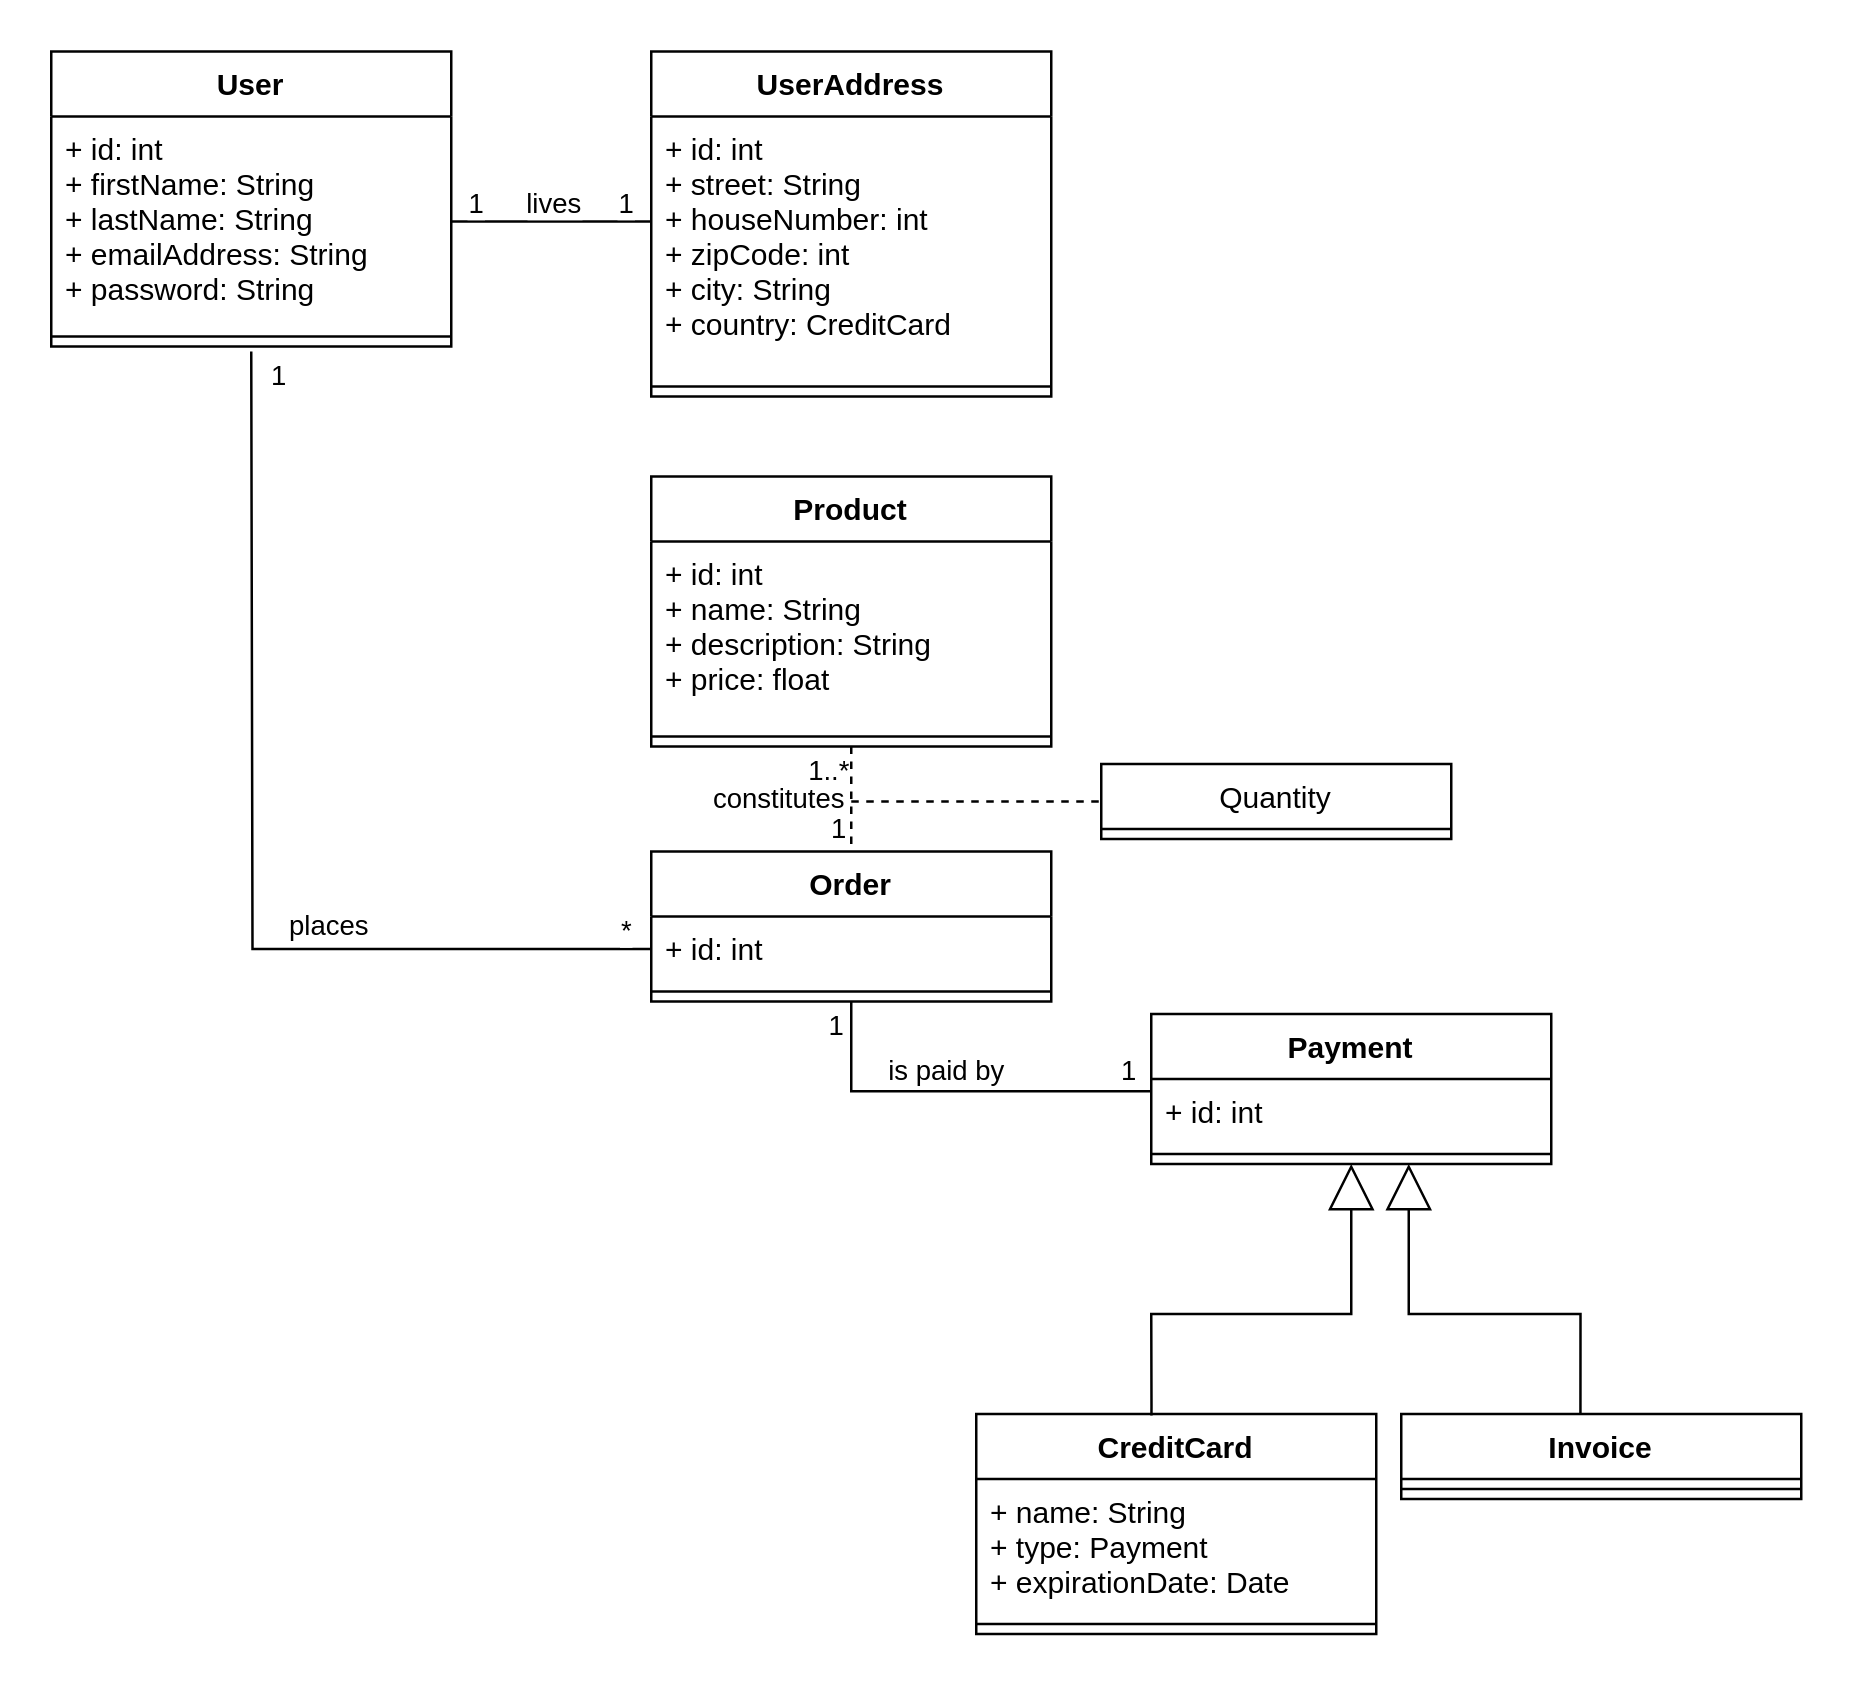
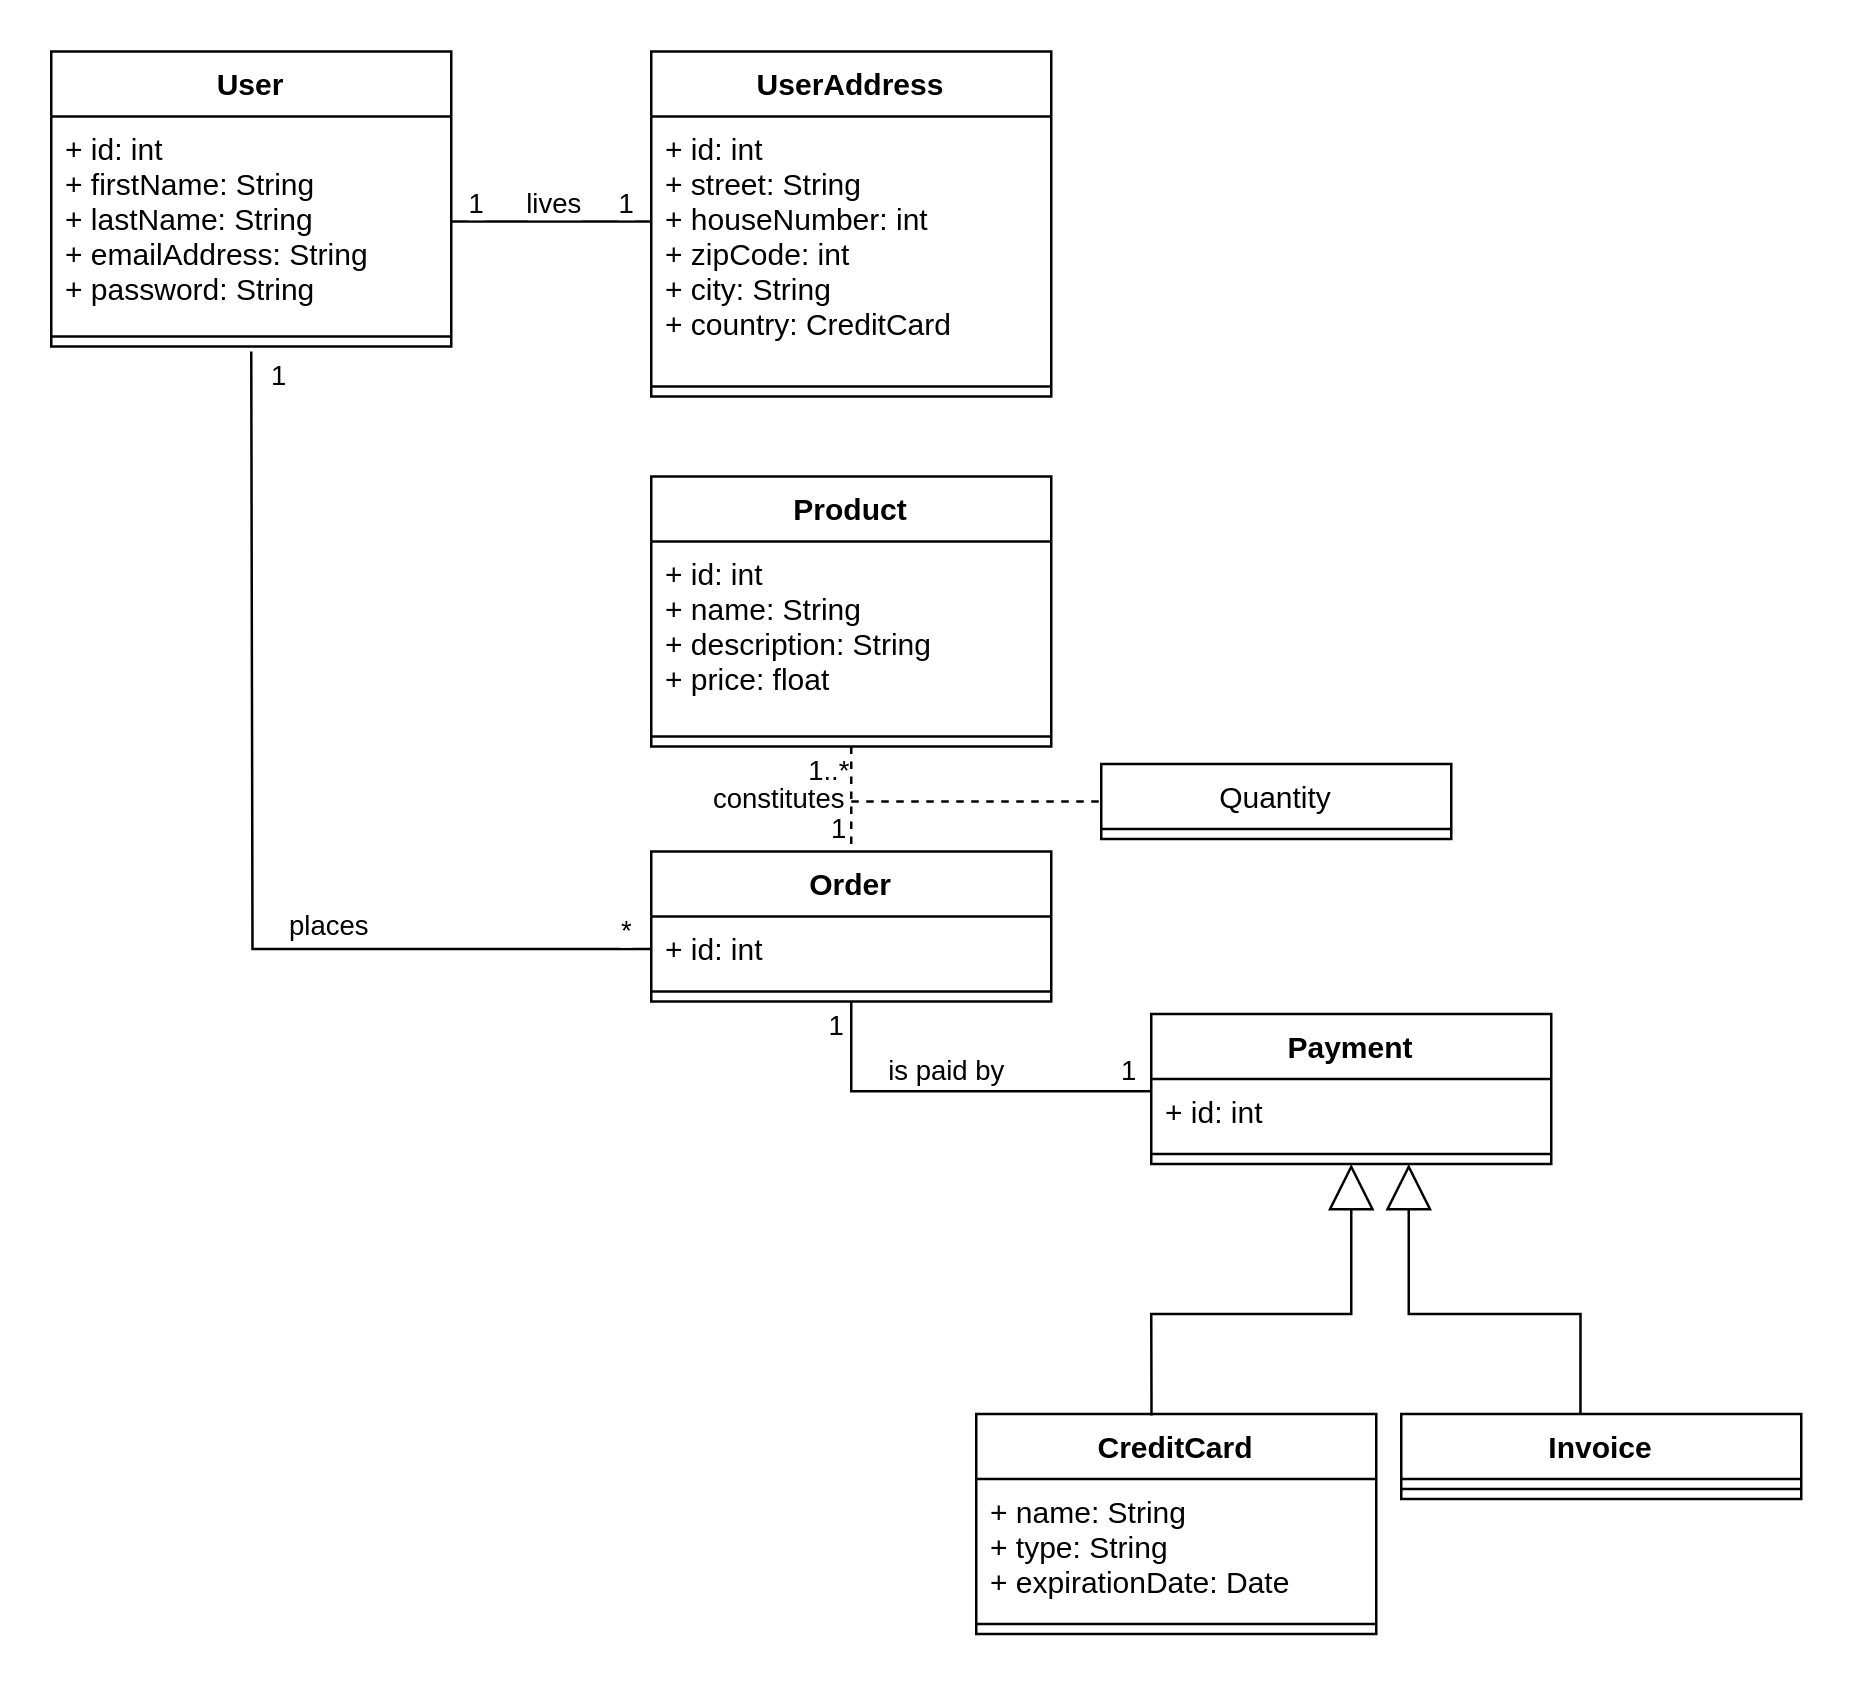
  <mxCell id="0" />
  <mxCell id="1" parent="0" />
  <mxCell id="2" value="User" style="swimlane;fontStyle=1;align=center;verticalAlign=top;childLayout=stackLayout;horizontal=1;startSize=26;horizontalStack=0;resizeParent=1;resizeParentMax=0;resizeLast=0;collapsible=1;marginBottom=0;" vertex="1" parent="1"><mxGeometry x="20" y="20" width="160" height="118" as="geometry" /></mxCell>
  <mxCell id="3" value="+ id: int&#10;+ firstName: String&#10;+ lastName: String&#10;+ emailAddress: String&#10;+ password: String&#10;" style="text;strokeColor=none;fillColor=none;align=left;verticalAlign=top;spacingLeft=4;spacingRight=4;overflow=hidden;rotatable=0;points=[[0,0.5],[1,0.5]];portConstraint=eastwest;" vertex="1" parent="2"><mxGeometry y="26" width="160" height="84" as="geometry" /></mxCell>
  <mxCell id="4" value="" style="line;strokeWidth=1;fillColor=none;align=left;verticalAlign=middle;spacingTop=-1;spacingLeft=3;spacingRight=3;rotatable=0;labelPosition=right;points=[];portConstraint=eastwest;" vertex="1" parent="2"><mxGeometry y="110" width="160" height="8" as="geometry" /></mxCell>
  <mxCell id="5" value="UserAddress" style="swimlane;fontStyle=1;align=center;verticalAlign=top;childLayout=stackLayout;horizontal=1;startSize=26;horizontalStack=0;resizeParent=1;resizeParentMax=0;resizeLast=0;collapsible=1;marginBottom=0;" vertex="1" parent="1"><mxGeometry x="260" y="20" width="160" height="138" as="geometry" /></mxCell>
  <mxCell id="6" value="+ id: int&#10;+ street: String&#10;+ houseNumber: int&#10;+ zipCode: int&#10;+ city: String&#10;+ country: CreditCard&#10;" style="text;strokeColor=none;fillColor=none;align=left;verticalAlign=top;spacingLeft=4;spacingRight=4;overflow=hidden;rotatable=0;points=[[0,0.5],[1,0.5]];portConstraint=eastwest;" vertex="1" parent="5"><mxGeometry y="26" width="160" height="104" as="geometry" /></mxCell>
  <mxCell id="7" value="" style="line;strokeWidth=1;fillColor=none;align=left;verticalAlign=middle;spacingTop=-1;spacingLeft=3;spacingRight=3;rotatable=0;labelPosition=right;points=[];portConstraint=eastwest;" vertex="1" parent="5"><mxGeometry y="130" width="160" height="8" as="geometry" /></mxCell>
  <mxCell id="8" value="Product" style="swimlane;fontStyle=1;align=center;verticalAlign=top;childLayout=stackLayout;horizontal=1;startSize=26;horizontalStack=0;resizeParent=1;resizeParentMax=0;resizeLast=0;collapsible=1;marginBottom=0;" vertex="1" parent="1"><mxGeometry x="260" y="190" width="160" height="108" as="geometry" /></mxCell>
  <mxCell id="9" value="+ id: int&#10;+ name: String&#10;+ description: String&#10;+ price: float&#10;" style="text;strokeColor=none;fillColor=none;align=left;verticalAlign=top;spacingLeft=4;spacingRight=4;overflow=hidden;rotatable=0;points=[[0,0.5],[1,0.5]];portConstraint=eastwest;" vertex="1" parent="8"><mxGeometry y="26" width="160" height="74" as="geometry" /></mxCell>
  <mxCell id="10" value="" style="line;strokeWidth=1;fillColor=none;align=left;verticalAlign=middle;spacingTop=-1;spacingLeft=3;spacingRight=3;rotatable=0;labelPosition=right;points=[];portConstraint=eastwest;" vertex="1" parent="8"><mxGeometry y="100" width="160" height="8" as="geometry" /></mxCell>
  <mxCell id="11" value="Order" style="swimlane;fontStyle=1;align=center;verticalAlign=top;childLayout=stackLayout;horizontal=1;startSize=26;horizontalStack=0;resizeParent=1;resizeParentMax=0;resizeLast=0;collapsible=1;marginBottom=0;" vertex="1" parent="1"><mxGeometry x="260" y="340" width="160" height="60" as="geometry" /></mxCell>
  <mxCell id="12" value="+ id: int" style="text;strokeColor=none;fillColor=none;align=left;verticalAlign=top;spacingLeft=4;spacingRight=4;overflow=hidden;rotatable=0;points=[[0,0.5],[1,0.5]];portConstraint=eastwest;" vertex="1" parent="11"><mxGeometry y="26" width="160" height="26" as="geometry" /></mxCell>
  <mxCell id="13" value="" style="line;strokeWidth=1;fillColor=none;align=left;verticalAlign=middle;spacingTop=-1;spacingLeft=3;spacingRight=3;rotatable=0;labelPosition=right;points=[];portConstraint=eastwest;" vertex="1" parent="11"><mxGeometry y="52" width="160" height="8" as="geometry" /></mxCell>
  <mxCell id="14" value="Payment" style="swimlane;fontStyle=1;align=center;verticalAlign=top;childLayout=stackLayout;horizontal=1;startSize=26;horizontalStack=0;resizeParent=1;resizeParentMax=0;resizeLast=0;collapsible=1;marginBottom=0;" vertex="1" parent="1"><mxGeometry x="460" y="405" width="160" height="60" as="geometry" /></mxCell>
  <mxCell id="15" value="+ id: int" style="text;strokeColor=none;fillColor=none;align=left;verticalAlign=top;spacingLeft=4;spacingRight=4;overflow=hidden;rotatable=0;points=[[0,0.5],[1,0.5]];portConstraint=eastwest;" vertex="1" parent="14"><mxGeometry y="26" width="160" height="26" as="geometry" /></mxCell>
  <mxCell id="16" value="" style="line;strokeWidth=1;fillColor=none;align=left;verticalAlign=middle;spacingTop=-1;spacingLeft=3;spacingRight=3;rotatable=0;labelPosition=right;points=[];portConstraint=eastwest;" vertex="1" parent="14"><mxGeometry y="52" width="160" height="8" as="geometry" /></mxCell>
  <mxCell id="17" value="CreditCard" style="swimlane;fontStyle=1;align=center;verticalAlign=top;childLayout=stackLayout;horizontal=1;startSize=26;horizontalStack=0;resizeParent=1;resizeParentMax=0;resizeLast=0;collapsible=1;marginBottom=0;" vertex="1" parent="1"><mxGeometry x="390" y="565" width="160" height="88" as="geometry" /></mxCell>
- <mxCell id="18" value="+ name: String&#10;+ type: Payment&#10;+ expirationDate: Date" style="text;strokeColor=none;fillColor=none;align=left;verticalAlign=top;spacingLeft=4;spacingRight=4;overflow=hidden;rotatable=0;points=[[0,0.5],[1,0.5]];portConstraint=eastwest;" vertex="1" parent="17"><mxGeometry y="26" width="160" height="54" as="geometry" /></mxCell>
+ <mxCell id="18" value="+ name: String&#10;+ type: String&#10;+ expirationDate: Date" style="text;strokeColor=none;fillColor=none;align=left;verticalAlign=top;spacingLeft=4;spacingRight=4;overflow=hidden;rotatable=0;points=[[0,0.5],[1,0.5]];portConstraint=eastwest;" vertex="1" parent="17"><mxGeometry y="26" width="160" height="54" as="geometry" /></mxCell>
  <mxCell id="19" value="" style="line;strokeWidth=1;fillColor=none;align=left;verticalAlign=middle;spacingTop=-1;spacingLeft=3;spacingRight=3;rotatable=0;labelPosition=right;points=[];portConstraint=eastwest;" vertex="1" parent="17"><mxGeometry y="80" width="160" height="8" as="geometry" /></mxCell>
  <mxCell id="20" value="Invoice" style="swimlane;fontStyle=1;align=center;verticalAlign=top;childLayout=stackLayout;horizontal=1;startSize=26;horizontalStack=0;resizeParent=1;resizeParentMax=0;resizeLast=0;collapsible=1;marginBottom=0;" vertex="1" parent="1"><mxGeometry x="560" y="565" width="160" height="34" as="geometry" /></mxCell>
  <mxCell id="21" value="" style="line;strokeWidth=1;fillColor=none;align=left;verticalAlign=middle;spacingTop=-1;spacingLeft=3;spacingRight=3;rotatable=0;labelPosition=right;points=[];portConstraint=eastwest;" vertex="1" parent="20"><mxGeometry y="26" width="160" height="8" as="geometry" /></mxCell>
  <mxCell id="22" value="&lt;div&gt;&lt;br&gt;&lt;/div&gt;" style="endArrow=block;endSize=16;endFill=0;html=1;rounded=0;edgeStyle=orthogonalEdgeStyle;exitX=0.438;exitY=0.007;exitDx=0;exitDy=0;exitPerimeter=0;" edge="1" parent="1" source="17" target="16"><mxGeometry width="160" relative="1" as="geometry"><mxPoint x="460" y="565" as="sourcePoint" /><mxPoint x="519.36" y="491.572" as="targetPoint" /><Array as="points"><mxPoint x="460" y="562" /><mxPoint x="460" y="525" /><mxPoint x="540" y="525" /></Array></mxGeometry></mxCell>
  <mxCell id="23" value="" style="endArrow=block;endSize=16;endFill=0;html=1;rounded=0;edgeStyle=orthogonalEdgeStyle;exitX=0.448;exitY=0.013;exitDx=0;exitDy=0;exitPerimeter=0;" edge="1" parent="1" source="20" target="16"><mxGeometry x="0.142" width="160" relative="1" as="geometry"><mxPoint x="400" y="315" as="sourcePoint" /><mxPoint x="563.2" y="491.754" as="targetPoint" /><Array as="points"><mxPoint x="632" y="525" /><mxPoint x="563" y="525" /></Array><mxPoint as="offset" /></mxGeometry></mxCell>
  <mxCell id="24" value="" style="endArrow=none;endFill=0;endSize=12;html=1;rounded=0;edgeStyle=orthogonalEdgeStyle;" edge="1" parent="1" source="3"><mxGeometry width="160" relative="1" as="geometry"><mxPoint x="140" y="190" as="sourcePoint" /><mxPoint x="260" y="88" as="targetPoint" /></mxGeometry></mxCell>
  <mxCell id="25" value="1" style="edgeLabel;html=1;align=center;verticalAlign=middle;resizable=0;points=[];" vertex="1" connectable="0" parent="24"><mxGeometry x="-0.765" relative="1" as="geometry"><mxPoint y="-8" as="offset" /></mxGeometry></mxCell>
  <mxCell id="26" value="1" style="edgeLabel;html=1;align=center;verticalAlign=middle;resizable=0;points=[];" vertex="1" connectable="0" parent="24"><mxGeometry x="0.687" y="-2" relative="1" as="geometry"><mxPoint x="2" y="-10" as="offset" /></mxGeometry></mxCell>
  <mxCell id="27" value="&lt;div&gt;lives&lt;/div&gt;" style="edgeLabel;html=1;align=center;verticalAlign=middle;resizable=0;points=[];" vertex="1" connectable="0" parent="24"><mxGeometry x="-0.146" y="1" relative="1" as="geometry"><mxPoint x="6" y="-7" as="offset" /></mxGeometry></mxCell>
  <mxCell id="28" value="" style="endArrow=none;endFill=0;endSize=12;html=1;rounded=0;edgeStyle=orthogonalEdgeStyle;entryX=0.5;entryY=0;entryDx=0;entryDy=0;exitX=0.5;exitY=1;exitDx=0;exitDy=0;dashed=1;" edge="1" parent="1" source="8" target="11"><mxGeometry width="160" relative="1" as="geometry"><mxPoint x="340" y="300" as="sourcePoint" /><mxPoint x="400" y="330" as="targetPoint" /><Array as="points"><mxPoint x="340" y="330" /><mxPoint x="340" y="330" /></Array></mxGeometry></mxCell>
  <mxCell id="29" value="1..*" style="edgeLabel;html=1;align=center;verticalAlign=middle;resizable=0;points=[];" vertex="1" connectable="0" parent="28"><mxGeometry x="-0.765" relative="1" as="geometry"><mxPoint x="-10" y="4" as="offset" /></mxGeometry></mxCell>
  <mxCell id="30" value="1" style="edgeLabel;html=1;align=center;verticalAlign=middle;resizable=0;points=[];" vertex="1" connectable="0" parent="28"><mxGeometry x="0.687" y="-2" relative="1" as="geometry"><mxPoint x="-4" y="-3" as="offset" /></mxGeometry></mxCell>
  <mxCell id="31" value="&lt;div&gt;constitutes&lt;/div&gt;" style="edgeLabel;html=1;align=center;verticalAlign=middle;resizable=0;points=[];" vertex="1" connectable="0" parent="28"><mxGeometry x="-0.146" y="1" relative="1" as="geometry"><mxPoint x="-31" y="2" as="offset" /></mxGeometry></mxCell>
  <mxCell id="32" value="Quantity" style="swimlane;fontStyle=0;childLayout=stackLayout;horizontal=1;startSize=26;fillColor=none;horizontalStack=0;resizeParent=1;resizeParentMax=0;resizeLast=0;collapsible=1;marginBottom=0;" vertex="1" parent="1"><mxGeometry x="440" y="305" width="140" height="30" as="geometry" /></mxCell>
  <mxCell id="33" value="" style="endArrow=none;endSize=12;dashed=1;html=1;rounded=0;edgeStyle=orthogonalEdgeStyle;endFill=0;" edge="1" parent="1"><mxGeometry width="160" relative="1" as="geometry"><mxPoint x="340" y="320" as="sourcePoint" /><mxPoint x="440" y="320" as="targetPoint" /><mxPoint as="offset" /></mxGeometry></mxCell>
  <mxCell id="34" value="" style="endArrow=none;endFill=0;endSize=12;html=1;rounded=0;edgeStyle=orthogonalEdgeStyle;entryX=0;entryY=0.5;entryDx=0;entryDy=0;" edge="1" parent="1" target="12"><mxGeometry width="160" relative="1" as="geometry"><mxPoint x="100" y="140" as="sourcePoint" /><mxPoint x="100" y="380" as="targetPoint" /></mxGeometry></mxCell>
  <mxCell id="35" value="1" style="edgeLabel;html=1;align=center;verticalAlign=middle;resizable=0;points=[];" vertex="1" connectable="0" parent="34"><mxGeometry x="-0.765" relative="1" as="geometry"><mxPoint x="10" y="-37" as="offset" /></mxGeometry></mxCell>
  <mxCell id="36" value="*" style="edgeLabel;html=1;align=center;verticalAlign=middle;resizable=0;points=[];" vertex="1" connectable="0" parent="34"><mxGeometry x="0.687" y="-2" relative="1" as="geometry"><mxPoint x="52" y="-10" as="offset" /></mxGeometry></mxCell>
  <mxCell id="37" value="&lt;div&gt;places&lt;/div&gt;" style="edgeLabel;html=1;align=center;verticalAlign=middle;resizable=0;points=[];" vertex="1" connectable="0" parent="34"><mxGeometry x="-0.146" y="1" relative="1" as="geometry"><mxPoint x="29" y="60" as="offset" /></mxGeometry></mxCell>
  <mxCell id="38" value="" style="endArrow=none;endFill=0;endSize=12;html=1;rounded=0;edgeStyle=orthogonalEdgeStyle;exitX=0.5;exitY=1;exitDx=0;exitDy=0;entryX=0;entryY=0.188;entryDx=0;entryDy=0;entryPerimeter=0;" edge="1" parent="1" source="11" target="15"><mxGeometry width="160" relative="1" as="geometry"><mxPoint x="350" y="434.9" as="sourcePoint" /><mxPoint x="430" y="434.9" as="targetPoint" /></mxGeometry></mxCell>
  <mxCell id="39" value="1" style="edgeLabel;html=1;align=center;verticalAlign=middle;resizable=0;points=[];" vertex="1" connectable="0" parent="38"><mxGeometry x="-0.765" relative="1" as="geometry"><mxPoint x="-7" y="-9" as="offset" /></mxGeometry></mxCell>
  <mxCell id="40" value="1" style="edgeLabel;html=1;align=center;verticalAlign=middle;resizable=0;points=[];" vertex="1" connectable="0" parent="38"><mxGeometry x="0.687" y="-2" relative="1" as="geometry"><mxPoint x="14" y="-10" as="offset" /></mxGeometry></mxCell>
  <mxCell id="41" value="is paid by" style="edgeLabel;html=1;align=center;verticalAlign=middle;resizable=0;points=[];" vertex="1" connectable="0" parent="38"><mxGeometry x="-0.146" y="1" relative="1" as="geometry"><mxPoint x="6" y="-7" as="offset" /></mxGeometry></mxCell>
